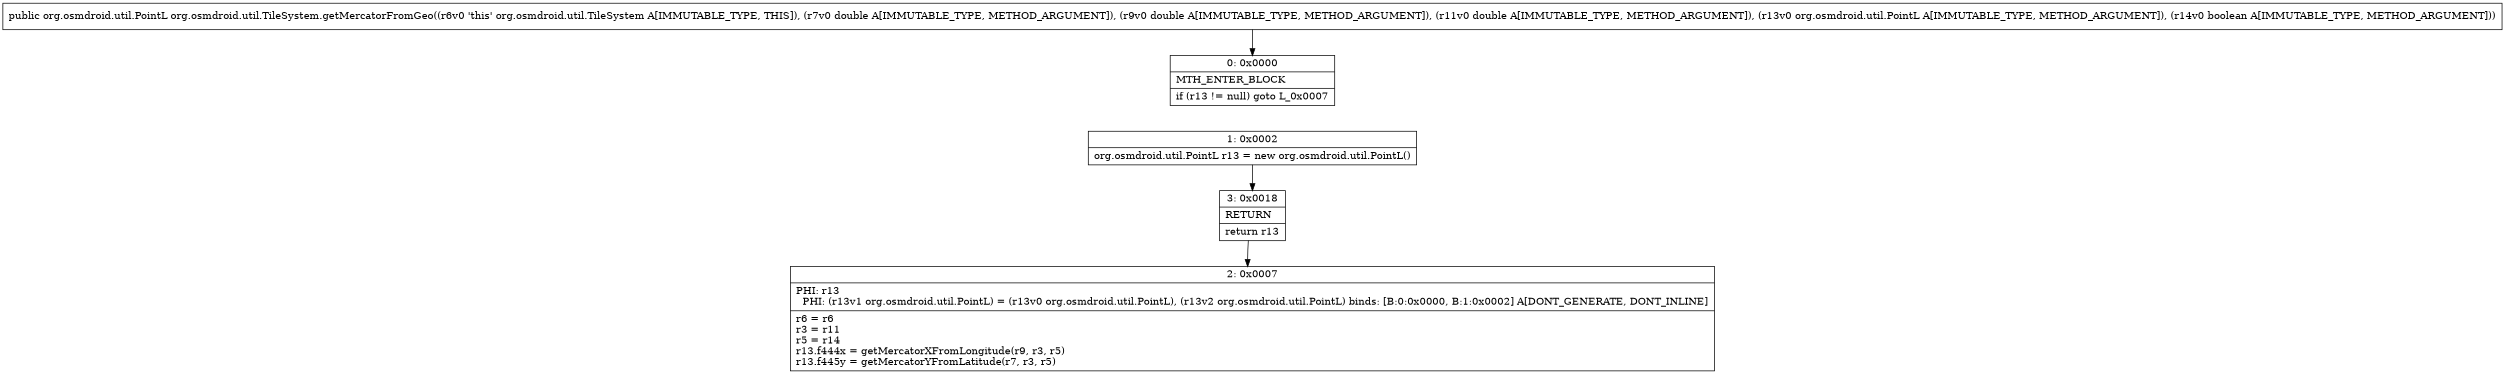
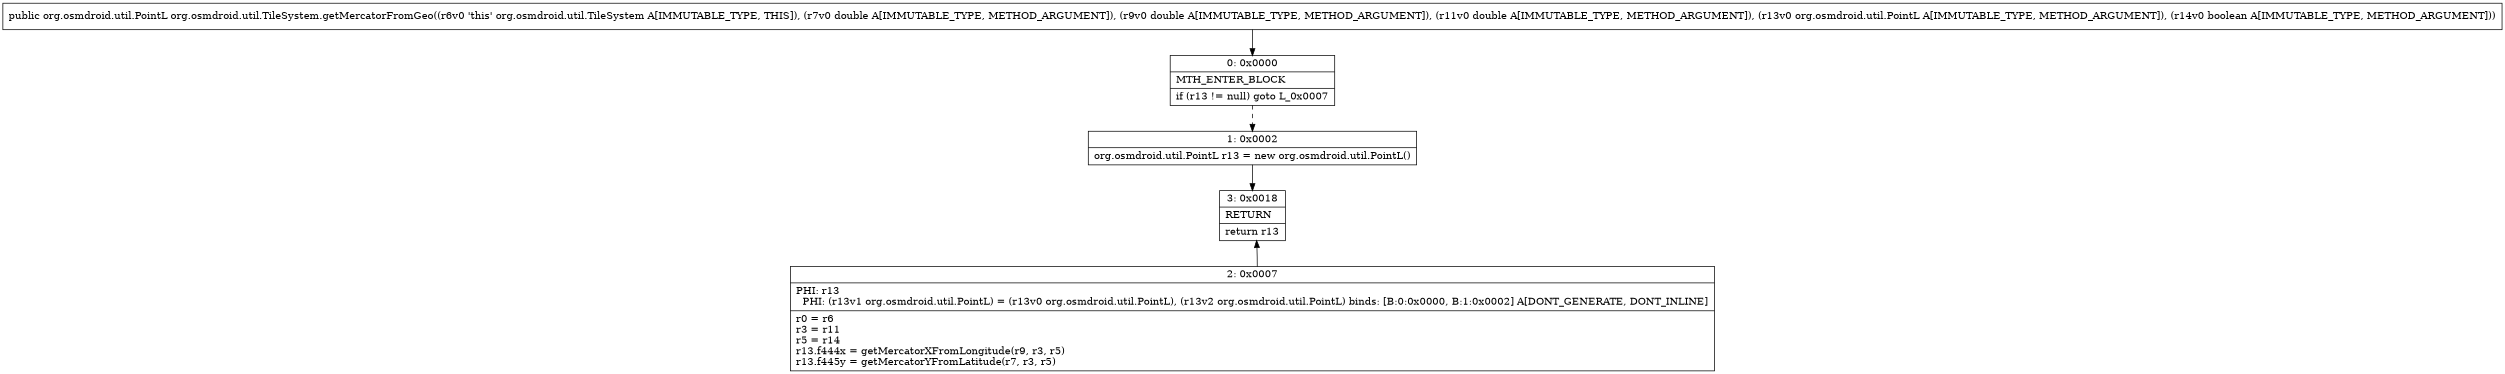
  digraph {
    node [shape=record]
    n1 [label="{0\:\ 0x0000|MTH_ENTER_BLOCK\l|if (r13 != null) goto L_0x0007\l}"]
    n2 [label="{1\:\ 0x0002|org.osmdroid.util.PointL r13 = new org.osmdroid.util.PointL()\l}"]
    n3 [label="{3\:\ 0x0018|RETURN\l|return r13\l}"]
-   n4 [label="{2\:\ 0x0007|PHI: r13 \l  PHI: (r13v1 org.osmdroid.util.PointL) = (r13v0 org.osmdroid.util.PointL), (r13v2 org.osmdroid.util.PointL) binds: [B:0:0x0000, B:1:0x0002] A[DONT_GENERATE, DONT_INLINE]\l|r6 = r6\lr3 = r11\lr5 = r14\lr13.f444x = getMercatorXFromLongitude(r9, r3, r5)\lr13.f445y = getMercatorYFromLatitude(r7, r3, r5)\l}"]
+   n4 [label="{2\:\ 0x0007|PHI: r13 \l  PHI: (r13v1 org.osmdroid.util.PointL) = (r13v0 org.osmdroid.util.PointL), (r13v2 org.osmdroid.util.PointL) binds: [B:0:0x0000, B:1:0x0002] A[DONT_GENERATE, DONT_INLINE]\l|r0 = r6\lr3 = r11\lr5 = r14\lr13.f444x = getMercatorXFromLongitude(r9, r3, r5)\lr13.f445y = getMercatorYFromLatitude(r7, r3, r5)\l}"]
    n5 [label="{public org.osmdroid.util.PointL org.osmdroid.util.TileSystem.getMercatorFromGeo((r6v0 'this' org.osmdroid.util.TileSystem A[IMMUTABLE_TYPE, THIS]), (r7v0 double A[IMMUTABLE_TYPE, METHOD_ARGUMENT]), (r9v0 double A[IMMUTABLE_TYPE, METHOD_ARGUMENT]), (r11v0 double A[IMMUTABLE_TYPE, METHOD_ARGUMENT]), (r13v0 org.osmdroid.util.PointL A[IMMUTABLE_TYPE, METHOD_ARGUMENT]), (r14v0 boolean A[IMMUTABLE_TYPE, METHOD_ARGUMENT])) }"]
+   n1 -> n2 [style=dashed]
    n2 -> n3
-   n3 -> n4
+   n4 -> n3
    n5 -> n1
  }
